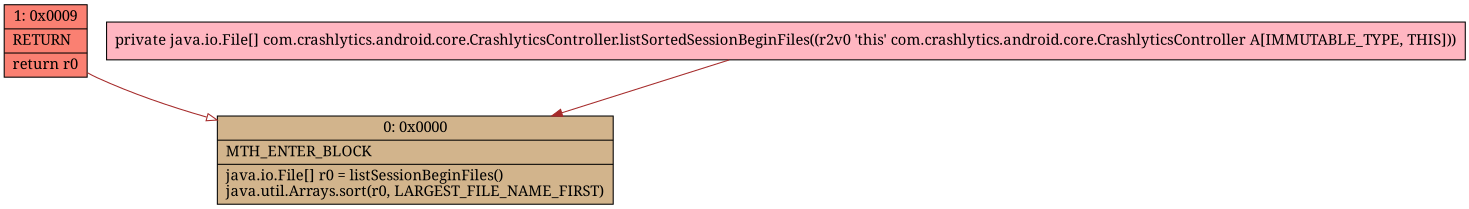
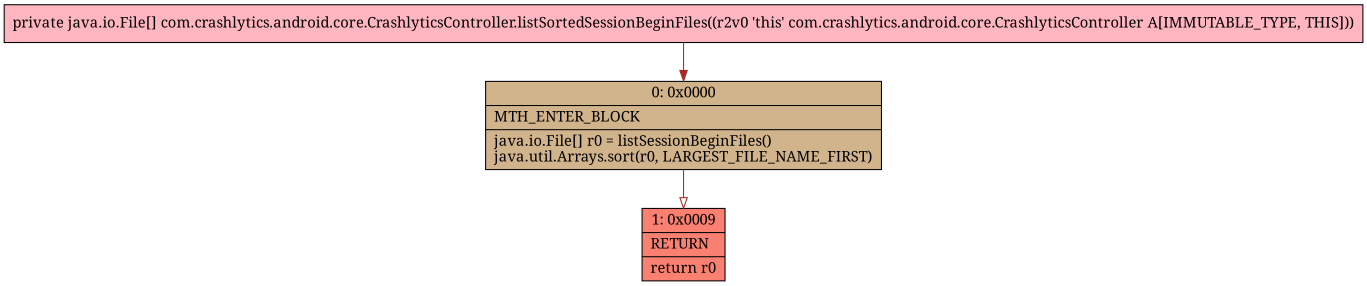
  digraph {
    fontname="Noto Serif"
    node [shape=record style=filled fontname="Noto Serif"]
    edge [color=brown fontname="Noto Serif"]
    n1 [label="{0\:\ 0x0000|MTH_ENTER_BLOCK\l|java.io.File[] r0 = listSessionBeginFiles()\ljava.util.Arrays.sort(r0, LARGEST_FILE_NAME_FIRST)\l}" fillcolor=tan]
    n2 [label="{1\:\ 0x0009|RETURN\l|return r0\l}" fillcolor=salmon]
    n3 [label="{private java.io.File[] com.crashlytics.android.core.CrashlyticsController.listSortedSessionBeginFiles((r2v0 'this' com.crashlytics.android.core.CrashlyticsController A[IMMUTABLE_TYPE, THIS])) }" fillcolor=lightpink]
-   n2 -> n1 [arrowhead=onormal]
+   n1 -> n2 [arrowhead=onormal]
    n3 -> n1 [arrowhead=normal]
  }
